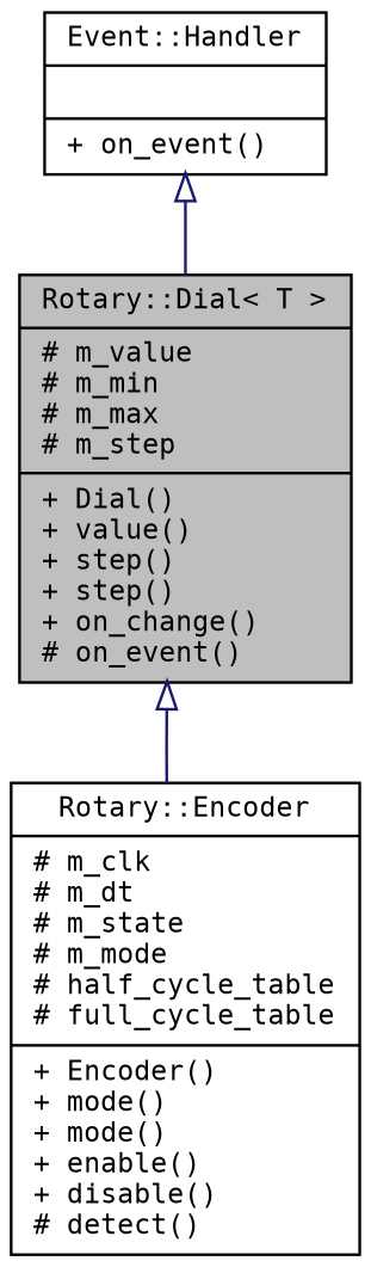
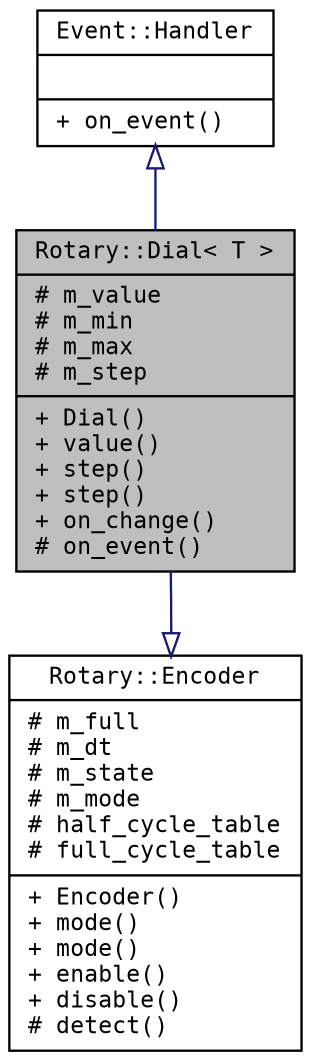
  digraph {
    fontname="DejaVu Sans Mono"
    node [color=black fillcolor=white fontname="DejaVu Sans Mono" fontsize=10 shape=record style=filled]
    edge [arrowtail=onormal color=midnightblue dir=back fontname="DejaVu Sans Mono" fontsize=10 labelfontname=Helvetica labelfontsize=10 style=solid]
    n1 [fillcolor=grey75 fontcolor=black height=0.2 label="{Rotary::Dial\< T \>\n|# m_value\l# m_min\l# m_max\l# m_step\l|+ Dial()\l+ value()\l+ step()\l+ step()\l+ on_change()\l# on_event()\l}" width=0.4]
-   n2 [height=0.2 label="{Rotary::Encoder\n|# m_clk\l# m_dt\l# m_state\l# m_mode\l# half_cycle_table\l# full_cycle_table\l|+ Encoder()\l+ mode()\l+ mode()\l+ enable()\l+ disable()\l# detect()\l}" width=0.4]
+   n2 [height=0.2 label="{Rotary::Encoder\n|# m_full\l# m_dt\l# m_state\l# m_mode\l# half_cycle_table\l# full_cycle_table\l|+ Encoder()\l+ mode()\l+ mode()\l+ enable()\l+ disable()\l# detect()\l}" width=0.4]
    n3 [height=0.2 label="{Event::Handler\n||+ on_event()\l}" width=0.4]
-   n1 -> n2
+   n2 -> n1
    n3 -> n1
  }
